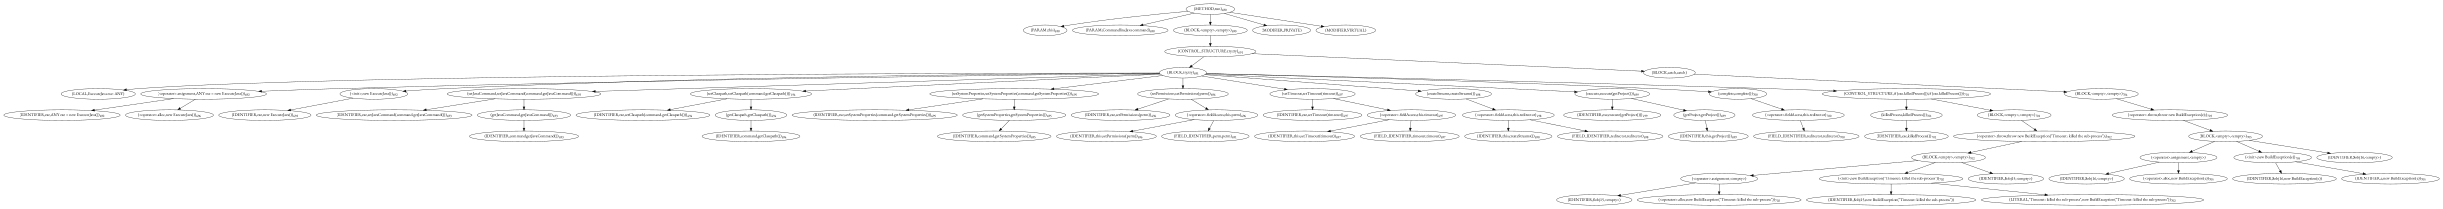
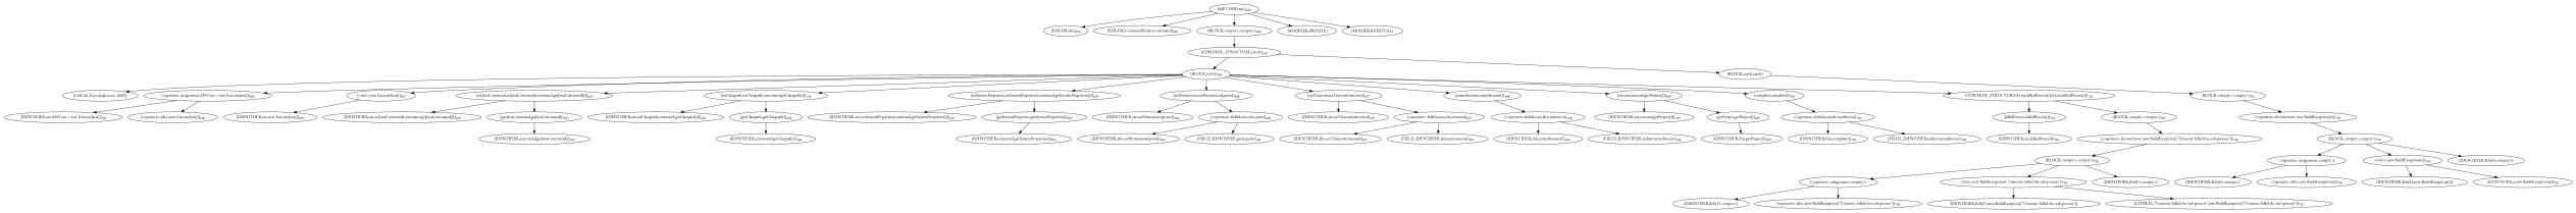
  digraph {
    fontname="EB Garamond"
    node [fontname="EB Garamond"]
    edge [fontname="EB Garamond"]
    n1 [label=<(METHOD,run)<SUB>690</SUB>>]
    n2 [label=<(PARAM,this)<SUB>690</SUB>>]
    n3 [label=<(PARAM,CommandlineJava command)<SUB>690</SUB>>]
    n4 [label=<(BLOCK,&lt;empty&gt;,&lt;empty&gt;)<SUB>690</SUB>>]
    n5 [label=<(MODIFIER,PRIVATE)>]
    n6 [label=<(MODIFIER,VIRTUAL)>]
    n7 [label=<(CONTROL_STRUCTURE,try,try)<SUB>691</SUB>>]
    n8 [label=<(BLOCK,try,try)<SUB>691</SUB>>]
    n9 [label=<(BLOCK,catch,catch)>]
    n10 [label=<(LOCAL,ExecuteJava exe: ANY)>]
    n11 [label=<(&lt;operator&gt;.assignment,ANY exe = new ExecuteJava())<SUB>692</SUB>>]
    n12 [label=<(&lt;init&gt;,new ExecuteJava())<SUB>692</SUB>>]
    n13 [label=<(setJavaCommand,setJavaCommand(command.getJavaCommand()))<SUB>693</SUB>>]
    n14 [label=<(setClasspath,setClasspath(command.getClasspath()))<SUB>694</SUB>>]
    n15 [label=<(setSystemProperties,setSystemProperties(command.getSystemProperties()))<SUB>695</SUB>>]
    n16 [label=<(setPermissions,setPermissions(perm))<SUB>696</SUB>>]
    n17 [label=<(setTimeout,setTimeout(timeout))<SUB>697</SUB>>]
    n18 [label=<(createStreams,createStreams())<SUB>698</SUB>>]
    n19 [label=<(execute,execute(getProject()))<SUB>699</SUB>>]
    n20 [label=<(complete,complete())<SUB>700</SUB>>]
    n21 [label=<(CONTROL_STRUCTURE,if (exe.killedProcess()),if (exe.killedProcess()))<SUB>701</SUB>>]
    n22 [label=<(BLOCK,&lt;empty&gt;,&lt;empty&gt;)<SUB>704</SUB>>]
    n23 [label=<(IDENTIFIER,exe,ANY exe = new ExecuteJava())<SUB>692</SUB>>]
    n24 [label=<(&lt;operator&gt;.alloc,new ExecuteJava())<SUB>696</SUB>>]
    n25 [label=<(IDENTIFIER,exe,new ExecuteJava())<SUB>692</SUB>>]
    n26 [label=<(IDENTIFIER,exe,setJavaCommand(command.getJavaCommand()))<SUB>693</SUB>>]
    n27 [label=<(getJavaCommand,getJavaCommand())<SUB>693</SUB>>]
    n28 [label=<(IDENTIFIER,exe,setClasspath(command.getClasspath()))<SUB>694</SUB>>]
    n29 [label=<(getClasspath,getClasspath())<SUB>694</SUB>>]
    n30 [label=<(IDENTIFIER,exe,setSystemProperties(command.getSystemProperties()))<SUB>695</SUB>>]
    n31 [label=<(getSystemProperties,getSystemProperties())<SUB>695</SUB>>]
    n32 [label=<(IDENTIFIER,exe,setPermissions(perm))<SUB>696</SUB>>]
    n33 [label=<(&lt;operator&gt;.fieldAccess,this.perm)<SUB>696</SUB>>]
    n34 [label=<(IDENTIFIER,exe,setTimeout(timeout))<SUB>697</SUB>>]
    n35 [label=<(&lt;operator&gt;.fieldAccess,this.timeout)<SUB>697</SUB>>]
    n36 [label=<(&lt;operator&gt;.fieldAccess,this.redirector)<SUB>698</SUB>>]
    n37 [label=<(IDENTIFIER,exe,execute(getProject()))<SUB>699</SUB>>]
    n38 [label=<(getProject,getProject())<SUB>699</SUB>>]
    n39 [label=<(&lt;operator&gt;.fieldAccess,this.redirector)<SUB>700</SUB>>]
    n40 [label=<(killedProcess,killedProcess())<SUB>701</SUB>>]
    n41 [label=<(BLOCK,&lt;empty&gt;,&lt;empty&gt;)<SUB>701</SUB>>]
    n42 [label=<(IDENTIFIER,command,getJavaCommand())<SUB>693</SUB>>]
    n43 [label=<(IDENTIFIER,command,getClasspath())<SUB>694</SUB>>]
    n44 [label=<(IDENTIFIER,command,getSystemProperties())<SUB>695</SUB>>]
    n45 [label=<(IDENTIFIER,this,setPermissions(perm))<SUB>696</SUB>>]
    n46 [label=<(FIELD_IDENTIFIER,perm,perm)<SUB>691</SUB>>]
    n47 [label=<(IDENTIFIER,this,setTimeout(timeout))<SUB>697</SUB>>]
    n48 [label=<(FIELD_IDENTIFIER,timeout,timeout)<SUB>697</SUB>>]
    n49 [label=<(IDENTIFIER,this,createStreams())<SUB>698</SUB>>]
    n50 [label=<(FIELD_IDENTIFIER,redirector,redirector)<SUB>698</SUB>>]
    n51 [label=<(IDENTIFIER,this,getProject())<SUB>699</SUB>>]
+   n52 [label=<(IDENTIFIER,this,complete())<SUB>700</SUB>>]
    n53 [label=<(FIELD_IDENTIFIER,redirector,redirector)<SUB>700</SUB>>]
    n54 [label=<(IDENTIFIER,exe,killedProcess())<SUB>701</SUB>>]
    n55 [label=<(&lt;operator&gt;.throw,throw new BuildException(&quot;Timeout: killed the sub-process&quot;);)<SUB>702</SUB>>]
    n56 [label=<(BLOCK,&lt;empty&gt;,&lt;empty&gt;)<SUB>702</SUB>>]
    n57 [label=<(&lt;operator&gt;.assignment,&lt;empty&gt;)>]
    n58 [label=<(&lt;init&gt;,new BuildException(&quot;Timeout: killed the sub-process&quot;))<SUB>702</SUB>>]
    n59 [label=<(IDENTIFIER,$obj15,&lt;empty&gt;)>]
    n60 [label=<(IDENTIFIER,$obj15,&lt;empty&gt;)>]
    n61 [label=<(&lt;operator&gt;.alloc,new BuildException(&quot;Timeout: killed the sub-process&quot;))<SUB>702</SUB>>]
    n62 [label=<(IDENTIFIER,$obj15,new BuildException(&quot;Timeout: killed the sub-process&quot;))>]
    n63 [label=<(LITERAL,&quot;Timeout: killed the sub-process&quot;,new BuildException(&quot;Timeout: killed the sub-process&quot;))<SUB>702</SUB>>]
    n64 [label=<(&lt;operator&gt;.throw,throw new BuildException(e);)<SUB>705</SUB>>]
    n65 [label=<(BLOCK,&lt;empty&gt;,&lt;empty&gt;)<SUB>705</SUB>>]
    n66 [label=<(&lt;operator&gt;.assignment,&lt;empty&gt;)>]
    n67 [label=<(&lt;init&gt;,new BuildException(e))<SUB>705</SUB>>]
    n68 [label=<(IDENTIFIER,$obj16,&lt;empty&gt;)>]
    n69 [label=<(IDENTIFIER,$obj16,&lt;empty&gt;)>]
    n70 [label=<(&lt;operator&gt;.alloc,new BuildException(e))<SUB>705</SUB>>]
    n71 [label=<(IDENTIFIER,$obj16,new BuildException(e))>]
    n72 [label=<(IDENTIFIER,e,new BuildException(e))<SUB>705</SUB>>]
    n1 -> n2
    n1 -> n3
    n1 -> n4
    n1 -> n5
    n1 -> n6
    n4 -> n7
    n7 -> n8
    n7 -> n9
    n8 -> n10
    n8 -> n11
    n8 -> n12
    n8 -> n13
    n8 -> n14
    n8 -> n15
    n8 -> n16
    n8 -> n17
    n8 -> n18
    n8 -> n19
    n8 -> n20
    n8 -> n21
    n9 -> n22
    n11 -> n23
    n11 -> n24
    n12 -> n25
    n13 -> n26
    n13 -> n27
    n14 -> n28
    n14 -> n29
    n15 -> n30
    n15 -> n31
    n16 -> n32
    n16 -> n33
    n17 -> n34
    n17 -> n35
    n18 -> n36
    n19 -> n37
    n19 -> n38
    n20 -> n39
    n21 -> n40
    n21 -> n41
    n22 -> n64
    n27 -> n42
    n29 -> n43
    n31 -> n44
    n33 -> n45
    n33 -> n46
    n35 -> n47
    n35 -> n48
    n36 -> n49
    n36 -> n50
    n38 -> n51
+   n39 -> n52
    n39 -> n53
    n40 -> n54
    n41 -> n55
    n55 -> n56
    n56 -> n57
    n56 -> n58
    n56 -> n59
    n57 -> n60
    n57 -> n61
    n58 -> n62
    n58 -> n63
    n64 -> n65
    n65 -> n66
    n65 -> n67
    n65 -> n68
    n66 -> n69
    n66 -> n70
    n67 -> n71
    n67 -> n72
  }
